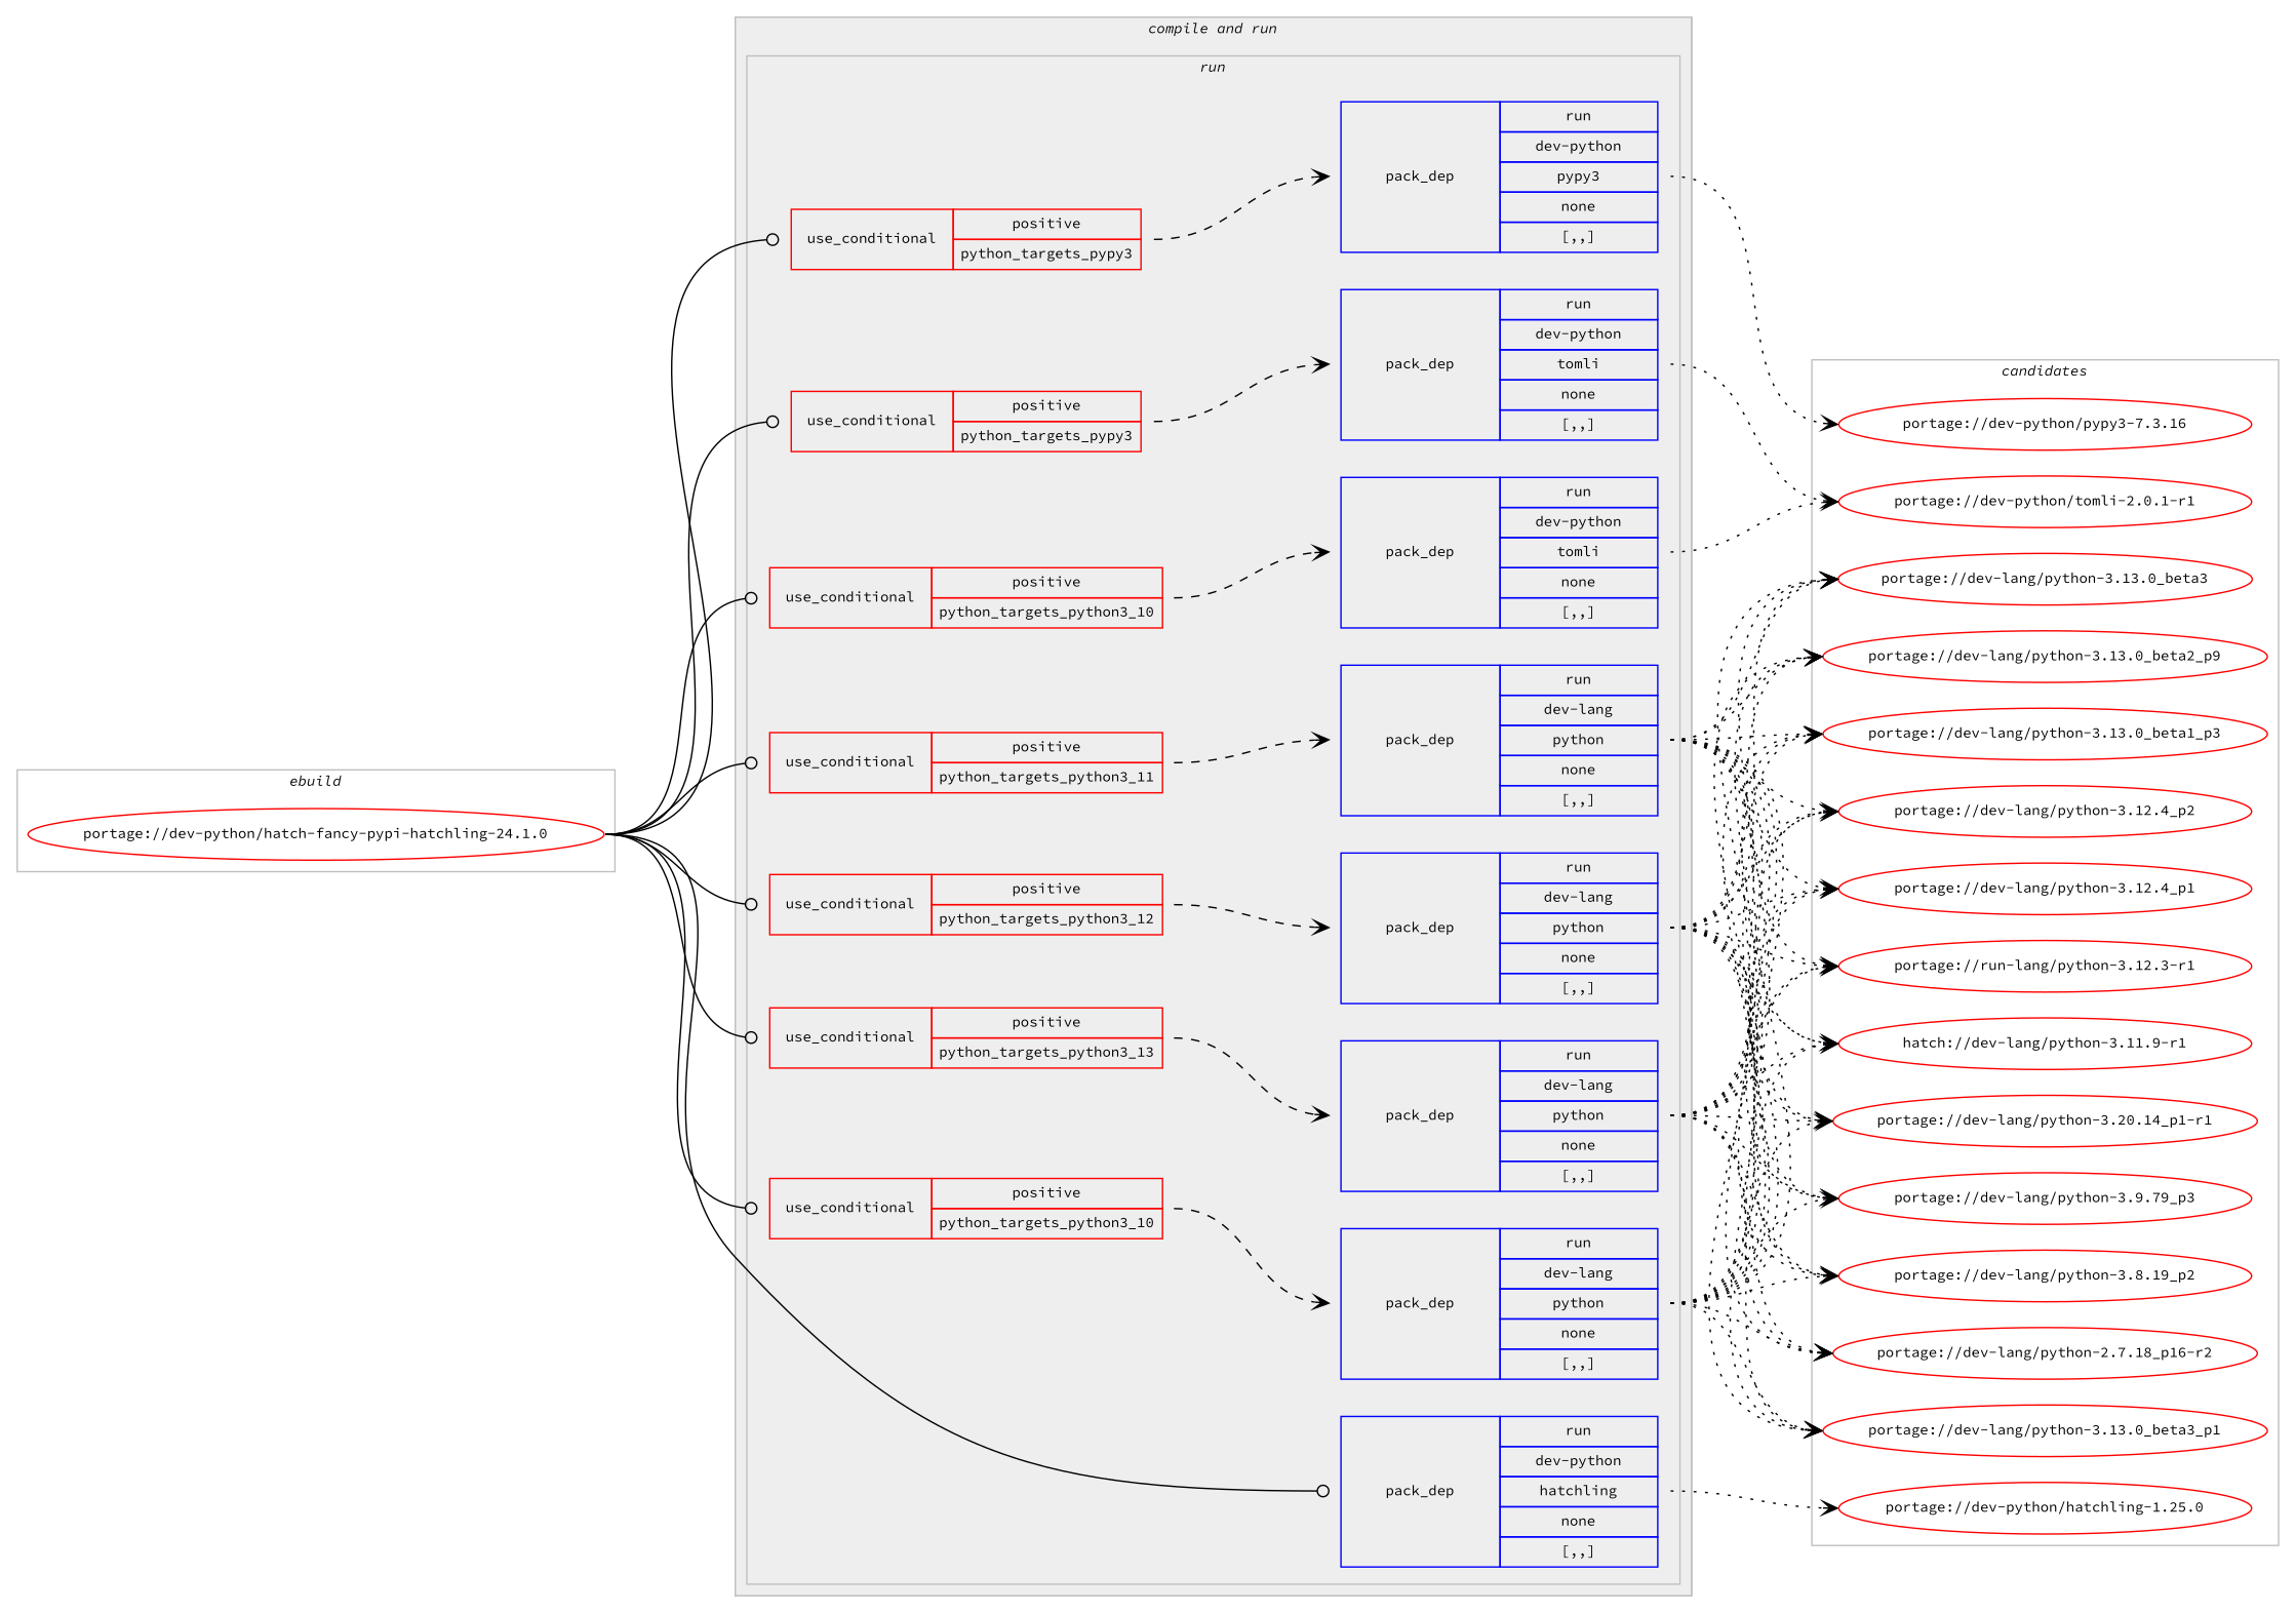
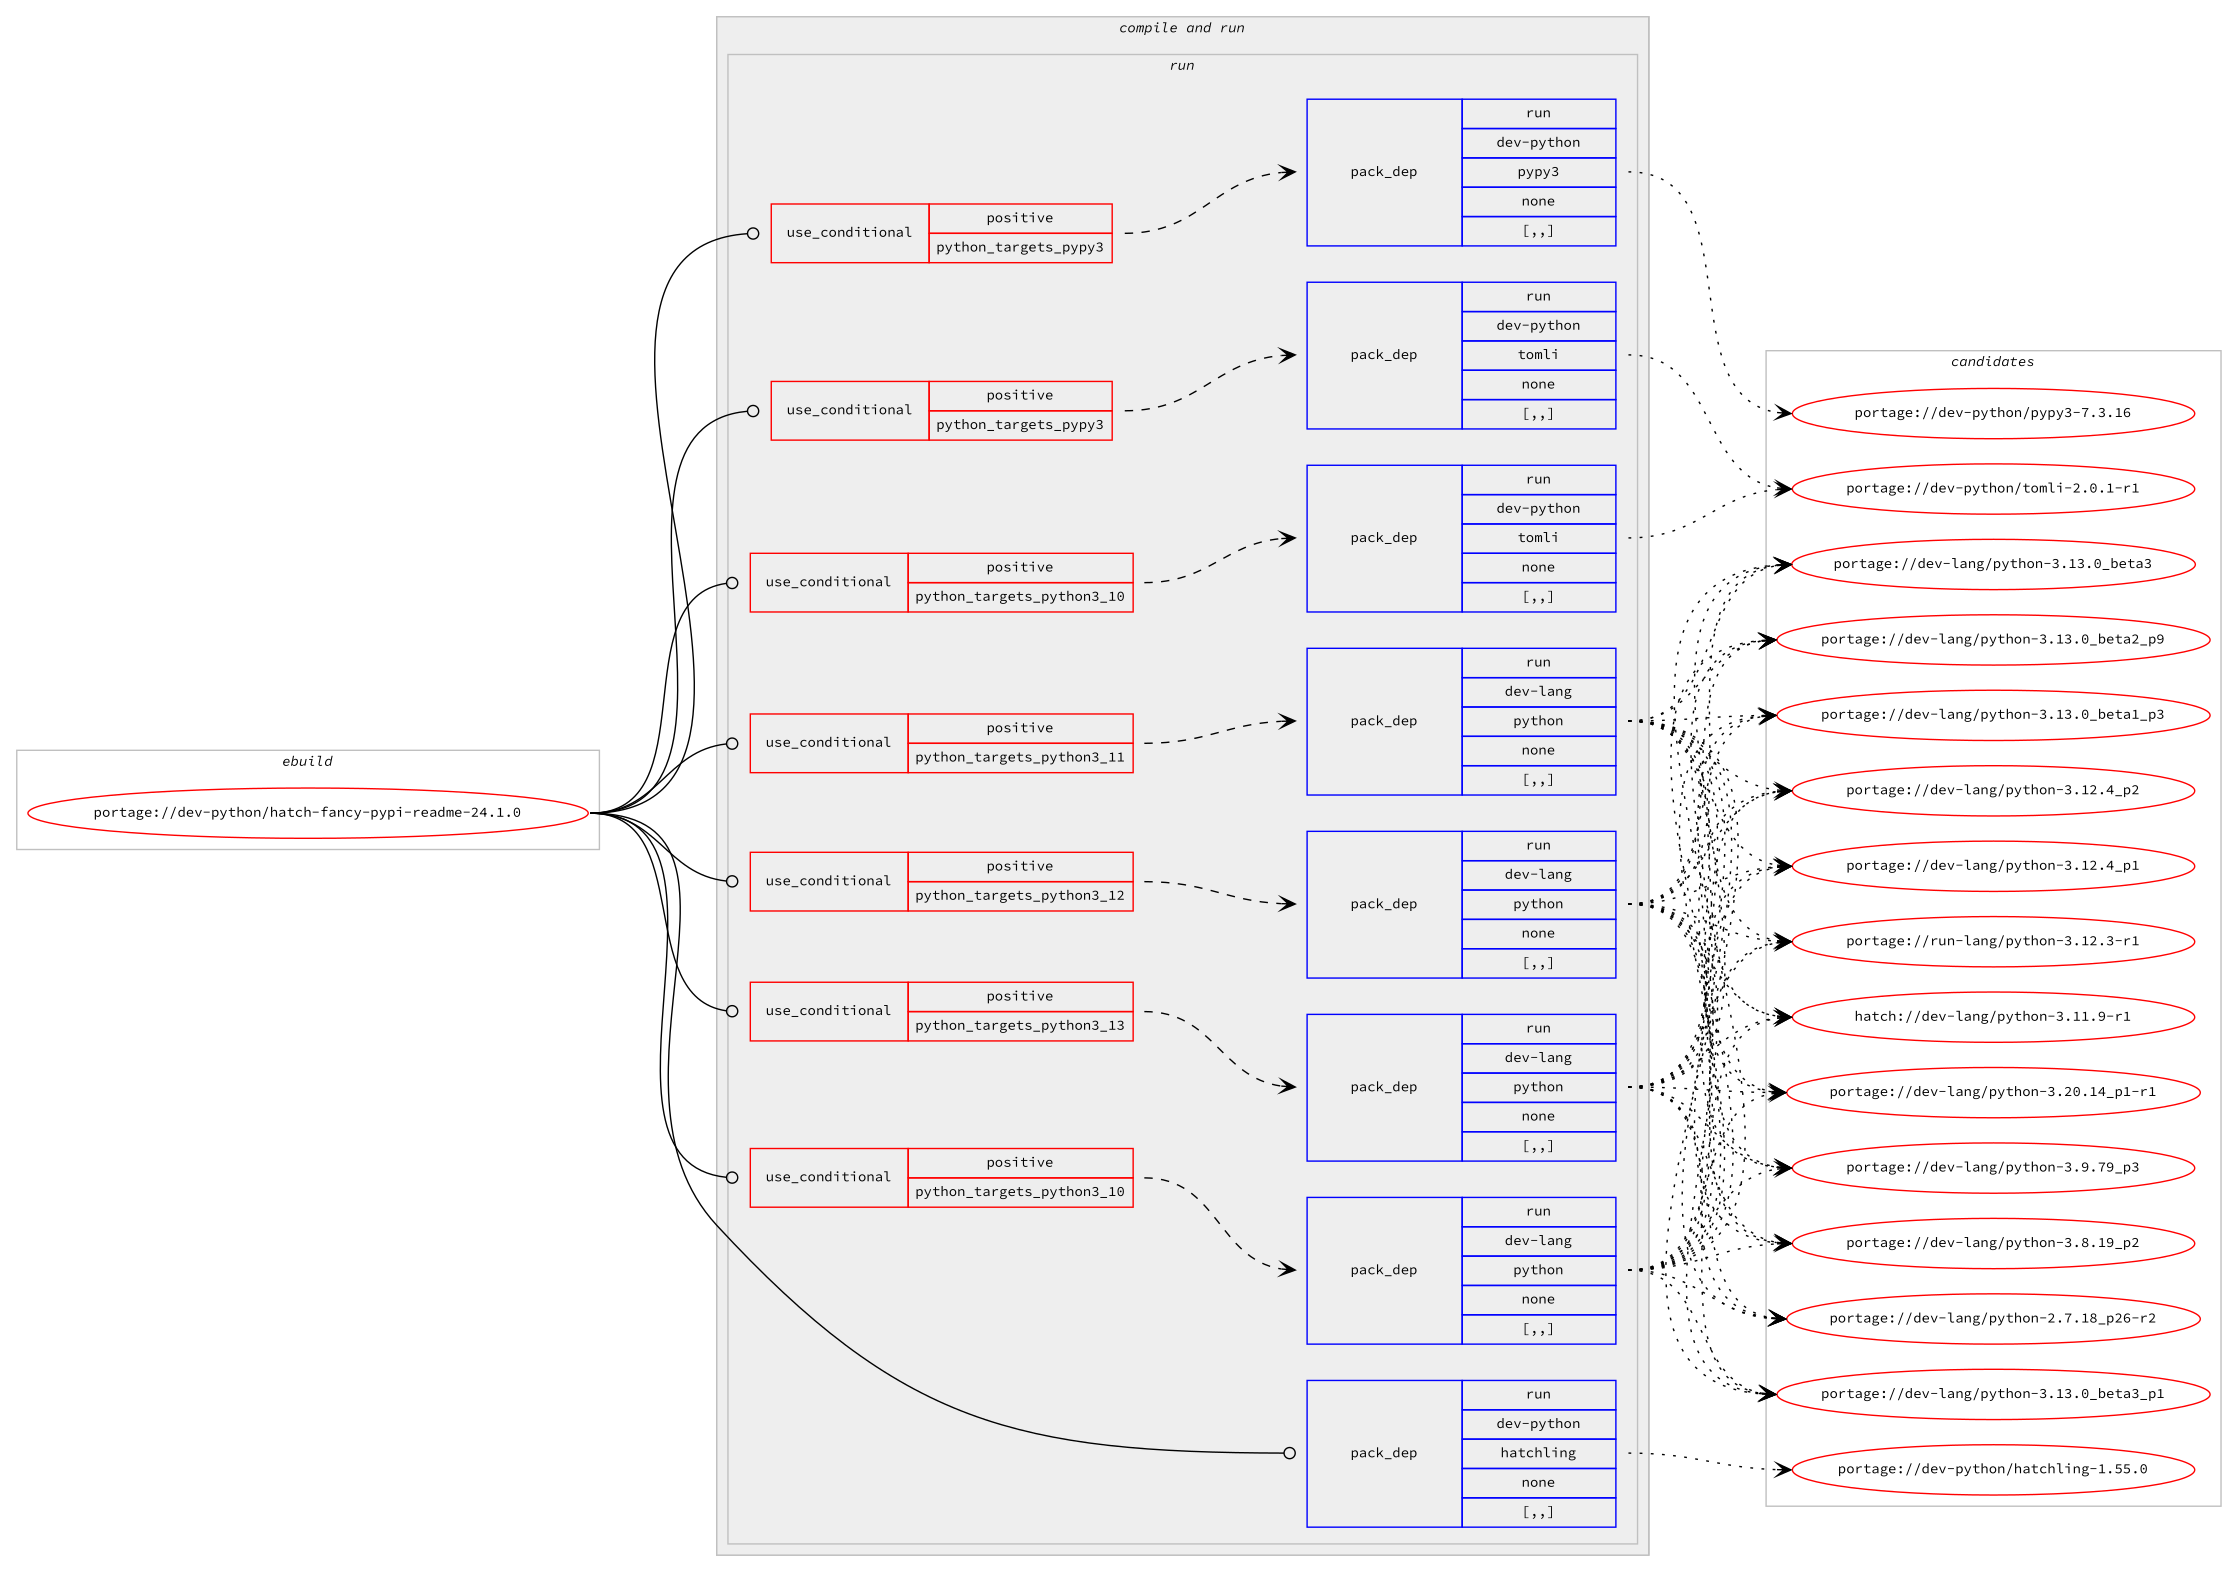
  digraph {
    compound=true
    concentrate=true
    fontname="Source Code Pro"
    fontsize=10
    newrank=true
    rankdir=LR
    ranksep=1.5
    node [color=red fontname="Source Code Pro" fontsize=10]
    edge [arrowhead=vee fontname="Source Code Pro" headport=w style=dotted tailport=e weight=100]
-   n1 [label="portage://dev-python/hatch-fancy-pypi-hatchling-24.1.0" width=4]
+   n1 [label="portage://dev-python/hatch-fancy-pypi-readme-24.1.0" width=4]
    n2 [color=blue label=<<TABLE BORDER="0" CELLBORDER="1" CELLSPACING="0" CELLPADDING="4" WIDTH="220"><TR><TD ROWSPAN="6" CELLPADDING="30">pack_dep</TD></TR><TR><TD WIDTH="110">run</TD></TR><TR><TD>dev-python</TD></TR><TR><TD>pypy3</TD></TR><TR><TD>none</TD></TR><TR><TD>[,,]</TD></TR></TABLE>> shape=none]
    n3 [label=<<TABLE BORDER="0" CELLBORDER="1" CELLSPACING="0" CELLPADDING="4"><TR><TD ROWSPAN="3" CELLPADDING="10">use_conditional</TD></TR><TR><TD>positive</TD></TR><TR><TD>python_targets_pypy3</TD></TR></TABLE>> shape=none]
    n4 [color=blue label=<<TABLE BORDER="0" CELLBORDER="1" CELLSPACING="0" CELLPADDING="4" WIDTH="220"><TR><TD ROWSPAN="6" CELLPADDING="30">pack_dep</TD></TR><TR><TD WIDTH="110">run</TD></TR><TR><TD>dev-python</TD></TR><TR><TD>tomli</TD></TR><TR><TD>none</TD></TR><TR><TD>[,,]</TD></TR></TABLE>> shape=none]
    n5 [label=<<TABLE BORDER="0" CELLBORDER="1" CELLSPACING="0" CELLPADDING="4"><TR><TD ROWSPAN="3" CELLPADDING="10">use_conditional</TD></TR><TR><TD>positive</TD></TR><TR><TD>python_targets_pypy3</TD></TR></TABLE>> shape=none]
    n6 [color=blue label=<<TABLE BORDER="0" CELLBORDER="1" CELLSPACING="0" CELLPADDING="4" WIDTH="220"><TR><TD ROWSPAN="6" CELLPADDING="30">pack_dep</TD></TR><TR><TD WIDTH="110">run</TD></TR><TR><TD>dev-lang</TD></TR><TR><TD>python</TD></TR><TR><TD>none</TD></TR><TR><TD>[,,]</TD></TR></TABLE>> shape=none]
    n7 [label=<<TABLE BORDER="0" CELLBORDER="1" CELLSPACING="0" CELLPADDING="4"><TR><TD ROWSPAN="3" CELLPADDING="10">use_conditional</TD></TR><TR><TD>positive</TD></TR><TR><TD>python_targets_python3_10</TD></TR></TABLE>> shape=none]
    n8 [color=blue label=<<TABLE BORDER="0" CELLBORDER="1" CELLSPACING="0" CELLPADDING="4" WIDTH="220"><TR><TD ROWSPAN="6" CELLPADDING="30">pack_dep</TD></TR><TR><TD WIDTH="110">run</TD></TR><TR><TD>dev-python</TD></TR><TR><TD>tomli</TD></TR><TR><TD>none</TD></TR><TR><TD>[,,]</TD></TR></TABLE>> shape=none]
    n9 [label=<<TABLE BORDER="0" CELLBORDER="1" CELLSPACING="0" CELLPADDING="4"><TR><TD ROWSPAN="3" CELLPADDING="10">use_conditional</TD></TR><TR><TD>positive</TD></TR><TR><TD>python_targets_python3_10</TD></TR></TABLE>> shape=none]
    n10 [color=blue label=<<TABLE BORDER="0" CELLBORDER="1" CELLSPACING="0" CELLPADDING="4" WIDTH="220"><TR><TD ROWSPAN="6" CELLPADDING="30">pack_dep</TD></TR><TR><TD WIDTH="110">run</TD></TR><TR><TD>dev-lang</TD></TR><TR><TD>python</TD></TR><TR><TD>none</TD></TR><TR><TD>[,,]</TD></TR></TABLE>> shape=none]
    n11 [label=<<TABLE BORDER="0" CELLBORDER="1" CELLSPACING="0" CELLPADDING="4"><TR><TD ROWSPAN="3" CELLPADDING="10">use_conditional</TD></TR><TR><TD>positive</TD></TR><TR><TD>python_targets_python3_11</TD></TR></TABLE>> shape=none]
    n12 [color=blue label=<<TABLE BORDER="0" CELLBORDER="1" CELLSPACING="0" CELLPADDING="4" WIDTH="220"><TR><TD ROWSPAN="6" CELLPADDING="30">pack_dep</TD></TR><TR><TD WIDTH="110">run</TD></TR><TR><TD>dev-lang</TD></TR><TR><TD>python</TD></TR><TR><TD>none</TD></TR><TR><TD>[,,]</TD></TR></TABLE>> shape=none]
    n13 [label=<<TABLE BORDER="0" CELLBORDER="1" CELLSPACING="0" CELLPADDING="4"><TR><TD ROWSPAN="3" CELLPADDING="10">use_conditional</TD></TR><TR><TD>positive</TD></TR><TR><TD>python_targets_python3_12</TD></TR></TABLE>> shape=none]
    n14 [color=blue label=<<TABLE BORDER="0" CELLBORDER="1" CELLSPACING="0" CELLPADDING="4" WIDTH="220"><TR><TD ROWSPAN="6" CELLPADDING="30">pack_dep</TD></TR><TR><TD WIDTH="110">run</TD></TR><TR><TD>dev-lang</TD></TR><TR><TD>python</TD></TR><TR><TD>none</TD></TR><TR><TD>[,,]</TD></TR></TABLE>> shape=none]
    n15 [label=<<TABLE BORDER="0" CELLBORDER="1" CELLSPACING="0" CELLPADDING="4"><TR><TD ROWSPAN="3" CELLPADDING="10">use_conditional</TD></TR><TR><TD>positive</TD></TR><TR><TD>python_targets_python3_13</TD></TR></TABLE>> shape=none]
    n16 [color=blue label=<<TABLE BORDER="0" CELLBORDER="1" CELLSPACING="0" CELLPADDING="4" WIDTH="220"><TR><TD ROWSPAN="6" CELLPADDING="30">pack_dep</TD></TR><TR><TD WIDTH="110">run</TD></TR><TR><TD>dev-python</TD></TR><TR><TD>hatchling</TD></TR><TR><TD>none</TD></TR><TR><TD>[,,]</TD></TR></TABLE>> shape=none]
    n17 [label="portage://dev-python/pypy3-7.3.16" width=4]
    n18 [label="portage://dev-python/tomli-2.0.1-r1" width=4]
    n19 [label="portage://dev-lang/python-3.13.0_beta3_p1" width=4]
    n20 [label="portage://dev-lang/python-3.13.0_beta3" width=4]
    n21 [label="portage://dev-lang/python-3.13.0_beta2_p9" width=4]
    n22 [label="portage://dev-lang/python-3.13.0_beta1_p3" width=4]
    n23 [label="portage://dev-lang/python-3.12.4_p2" width=4]
    n24 [label="portage://dev-lang/python-3.12.4_p1" width=4]
    n25 [label="portage://run-lang/python-3.12.3-r1" width=4]
    n26 [label="hatch://dev-lang/python-3.11.9-r1" width=4]
    n27 [label="portage://dev-lang/python-3.20.14_p1-r1" width=4]
    n28 [label="portage://dev-lang/python-3.9.79_p3" width=4]
    n29 [label="portage://dev-lang/python-3.8.19_p2" width=4]
-   n30 [label="portage://dev-lang/python-2.7.18_p16-r2" width=4]
-   n31 [label="portage://dev-python/hatchling-1.25.0" width=4]
+   n30 [label="portage://dev-lang/python-2.7.18_p26-r2" width=4]
+   n31 [label="portage://dev-python/hatchling-1.55.0" width=4]
    subgraph cluster_1 {
      color=gray
      label=<<i>ebuild</i>>
      rank=same
      n1
    }
    subgraph cluster_2 {
      color=gray
      label=<<i>dependencies</i>>
      subgraph cluster_3 {
        color=gray
        fillcolor="#eeeeee"
        label=<<i>compile</i>>
        style=filled
      }
      subgraph cluster_4 {
        color=gray
        fillcolor="#eeeeee"
        label=<<i>compile and run</i>>
        style=filled
      }
      subgraph cluster_5 {
        color=gray
        fillcolor="#eeeeee"
        label=<<i>run</i>>
        style=filled
        subgraph sub_6 {
          color=gray
          fillcolor="#eeeeee"
          label=<<i>run</i>>
          style=filled
          n3
          subgraph sub_7 {
            color=gray
            fillcolor="#eeeeee"
            label=<<i>run</i>>
            style=filled
            n2
          }
        }
        subgraph sub_8 {
          color=gray
          fillcolor="#eeeeee"
          label=<<i>run</i>>
          style=filled
          n5
          subgraph sub_9 {
            color=gray
            fillcolor="#eeeeee"
            label=<<i>run</i>>
            style=filled
            n4
          }
        }
        subgraph sub_10 {
          color=gray
          fillcolor="#eeeeee"
          label=<<i>run</i>>
          style=filled
          n7
          subgraph sub_11 {
            color=gray
            fillcolor="#eeeeee"
            label=<<i>run</i>>
            style=filled
            n6
          }
        }
        subgraph sub_12 {
          color=gray
          fillcolor="#eeeeee"
          label=<<i>run</i>>
          style=filled
          n9
          subgraph sub_13 {
            color=gray
            fillcolor="#eeeeee"
            label=<<i>run</i>>
            style=filled
            n8
          }
        }
        subgraph sub_14 {
          color=gray
          fillcolor="#eeeeee"
          label=<<i>run</i>>
          style=filled
          n11
          subgraph sub_15 {
            color=gray
            fillcolor="#eeeeee"
            label=<<i>run</i>>
            style=filled
            n10
          }
        }
        subgraph sub_16 {
          color=gray
          fillcolor="#eeeeee"
          label=<<i>run</i>>
          style=filled
          n13
          subgraph sub_17 {
            color=gray
            fillcolor="#eeeeee"
            label=<<i>run</i>>
            style=filled
            n12
          }
        }
        subgraph sub_18 {
          color=gray
          fillcolor="#eeeeee"
          label=<<i>run</i>>
          style=filled
          n15
          subgraph sub_19 {
            color=gray
            fillcolor="#eeeeee"
            label=<<i>run</i>>
            style=filled
            n14
          }
        }
        subgraph sub_20 {
          color=gray
          fillcolor="#eeeeee"
          label=<<i>run</i>>
          style=filled
          n16
        }
      }
    }
    subgraph cluster_21 {
      color=gray
      label=<<i>candidates</i>>
      rank=same
      subgraph sub_22 {
        color=black
        label=<<i>candidates</i>>
        nodesep=1
        rank=same
        n17
      }
      subgraph sub_23 {
        color=black
        label=<<i>candidates</i>>
        nodesep=1
        rank=same
        n18
      }
      subgraph sub_24 {
        color=black
        label=<<i>candidates</i>>
        nodesep=1
        rank=same
        n19
        n20
        n21
        n22
        n23
        n24
        n25
        n26
        n27
        n28
        n29
        n30
      }
      subgraph sub_25 {
        color=black
        label=<<i>candidates</i>>
        nodesep=1
        rank=same
        n18
      }
      subgraph sub_26 {
        color=black
        label=<<i>candidates</i>>
        nodesep=1
        rank=same
        n19
        n20
        n21
        n22
        n23
        n24
        n25
        n26
        n27
        n28
        n29
        n30
      }
      subgraph sub_27 {
        color=black
        label=<<i>candidates</i>>
        nodesep=1
        rank=same
        n19
        n20
        n21
        n22
        n23
        n24
        n25
        n26
        n27
        n28
        n29
        n30
      }
      subgraph sub_28 {
        color=black
        label=<<i>candidates</i>>
        nodesep=1
        rank=same
        n19
        n20
        n21
        n22
        n23
        n24
        n25
        n26
        n27
        n28
        n29
        n30
      }
      subgraph sub_29 {
        color=black
        label=<<i>candidates</i>>
        nodesep=1
        rank=same
        n31
      }
    }
    n1 -> n3 [arrowhead=odot style=solid weight=20]
    n1 -> n5 [arrowhead=odot style=solid weight=20]
    n1 -> n7 [arrowhead=odot style=solid weight=20]
    n1 -> n9 [arrowhead=odot style=solid weight=20]
    n1 -> n11 [arrowhead=odot style=solid weight=20]
    n1 -> n13 [arrowhead=odot style=solid weight=20]
    n1 -> n15 [arrowhead=odot style=solid weight=20]
    n1 -> n16 [arrowhead=odot style=solid weight=20]
    n2 -> n17
    n3 -> n2 [style=dashed weight=20]
    n4 -> n18
    n5 -> n4 [style=dashed weight=20]
    n6 -> n19
    n6 -> n20
    n6 -> n21
    n6 -> n22
    n6 -> n23
    n6 -> n24
    n6 -> n25
    n6 -> n26
    n6 -> n27
    n6 -> n28
    n6 -> n29
    n6 -> n30
    n7 -> n6 [style=dashed weight=20]
    n8 -> n18
    n9 -> n8 [style=dashed weight=20]
    n10 -> n19
    n10 -> n20
    n10 -> n21
    n10 -> n22
    n10 -> n23
    n10 -> n24
    n10 -> n25
    n10 -> n26
    n10 -> n27
    n10 -> n28
    n10 -> n29
    n10 -> n30
    n11 -> n10 [style=dashed weight=20]
    n12 -> n19
    n12 -> n20
    n12 -> n21
    n12 -> n22
    n12 -> n23
    n12 -> n24
    n12 -> n25
    n12 -> n26
    n12 -> n27
    n12 -> n28
    n12 -> n29
    n12 -> n30
    n13 -> n12 [style=dashed weight=20]
    n14 -> n19
    n14 -> n20
    n14 -> n21
    n14 -> n22
    n14 -> n23
    n14 -> n24
    n14 -> n25
    n14 -> n26
    n14 -> n27
    n14 -> n28
    n14 -> n29
    n14 -> n30
    n15 -> n14 [style=dashed weight=20]
    n16 -> n31
  }
